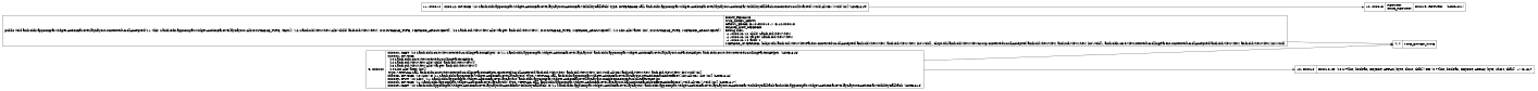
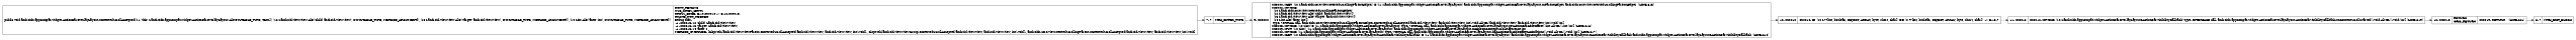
  digraph {
    rankdir=LR
    node [shape=record]
    n1 [label="{7\:\ ?|MTH_ENTER_TYPE\l}"]
    n2 [label="{9\:\ 0x0000|0x0000: IGET  (r0 I:androidx.core.view.NestedScrollingParentHelper) = (r1 I:androidx.appcompat.widget.ActionBarOverlayLayout) androidx.appcompat.widget.ActionBarOverlayLayout.mParentHelper androidx.core.view.NestedScrollingParentHelper  (LINE:615)\l0x0002: INVOKE  \l  (r0 I:androidx.core.view.NestedScrollingParentHelper)\l  (r2 I:android.view.View A[D('child' android.view.View)])\l  (r3 I:android.view.View A[D('target' android.view.View)])\l  (r4 I:int A[D('axes' int)])\l type: VIRTUAL call: androidx.core.view.NestedScrollingParentHelper.onNestedScrollAccepted(android.view.View, android.view.View, int):void A[MD:(android.view.View, android.view.View, int):void (m)]\l0x0005: INVOKE  (r0 I:int) = (r1 I:androidx.appcompat.widget.ActionBarOverlayLayout) type: VIRTUAL call: androidx.appcompat.widget.ActionBarOverlayLayout.getActionBarHideOffset():int A[MD:():int (m)] (LINE:616)\l0x0009: IPUT  (r0 I:int), (r1 I:androidx.appcompat.widget.ActionBarOverlayLayout) androidx.appcompat.widget.ActionBarOverlayLayout.mHideOnContentScrollReference int \l0x000b: INVOKE  (r1 I:androidx.appcompat.widget.ActionBarOverlayLayout) type: VIRTUAL call: androidx.appcompat.widget.ActionBarOverlayLayout.haltActionBarHideOffsetAnimations():void A[MD:():void (m)] (LINE:617)\l0x000e: IGET  (r0 I:androidx.appcompat.widget.ActionBarOverlayLayout$ActionBarVisibilityCallback) = (r1 I:androidx.appcompat.widget.ActionBarOverlayLayout) androidx.appcompat.widget.ActionBarOverlayLayout.mActionBarVisibilityCallback androidx.appcompat.widget.ActionBarOverlayLayout$ActionBarVisibilityCallback  (LINE:618)\l}"]
    n3 [label="{10\:\ 0x0010|0x0010: IF  (r0 I:??[int, boolean, OBJECT, ARRAY, byte, short, char]) == (0 ??[int, boolean, OBJECT, ARRAY, byte, short, char])  \-\> B:13:? \l}"]
    n4 [label="{11\:\ 0x0012|0x0012: INVOKE  (r0 I:androidx.appcompat.widget.ActionBarOverlayLayout$ActionBarVisibilityCallback) type: INTERFACE call: androidx.appcompat.widget.ActionBarOverlayLayout.ActionBarVisibilityCallback.onContentScrollStarted():void A[MD:():void (m)] (LINE:619)\l}"]
    n5 [label="{12\:\ 0x0015|RETURN\lORIG_RETURN\l|0x0019: RETURN    (LINE:621)\l}"]
+   n6 [label="{8\:\ ?|MTH_EXIT_BLOCK\l}"]
    n7 [label="{public void androidx.appcompat.widget.ActionBarOverlayLayout.onNestedScrollAccepted((r1 'this' I:androidx.appcompat.widget.ActionBarOverlayLayout A[IMMUTABLE_TYPE, THIS]), (r2 I:android.view.View A[D('child' android.view.View), IMMUTABLE_TYPE, METHOD_ARGUMENT]), (r3 I:android.view.View A[D('target' android.view.View), IMMUTABLE_TYPE, METHOD_ARGUMENT]), (r4 I:int A[D('axes' int), IMMUTABLE_TYPE, METHOD_ARGUMENT]))  | DONT_RENAME\lUSE_LINES_HINTS\lCROSS_EDGE: B:10:0x0010 \-\> B:12:0x0015\lINLINE_NOT_NEEDED\lDebug Info:\l  \-1 \-0x0015: r2 'child' Landroid\/view\/View;\l  \-1 \-0x0015: r3 'target' Landroid\/view\/View;\l  \-1 \-0x0015: r4 'axes' I\lMETHOD_OVERRIDE: [ClspMth\{android.view.ViewParent.onNestedScrollAccepted(android.view.View, android.view.View, int):void\}, ClspMth\{android.view.ViewGroup.onNestedScrollAccepted(android.view.View, android.view.View, int):void\}, androidx.core.view.NestedScrollingParent.onNestedScrollAccepted(android.view.View, android.view.View, int):void]\l}"]
-   n2 -> n1
+   n1 -> n2
    n2 -> n3
+   n3 -> n4 [style=dashed]
    n4 -> n5
+   n5 -> n6
    n7 -> n1
  }
